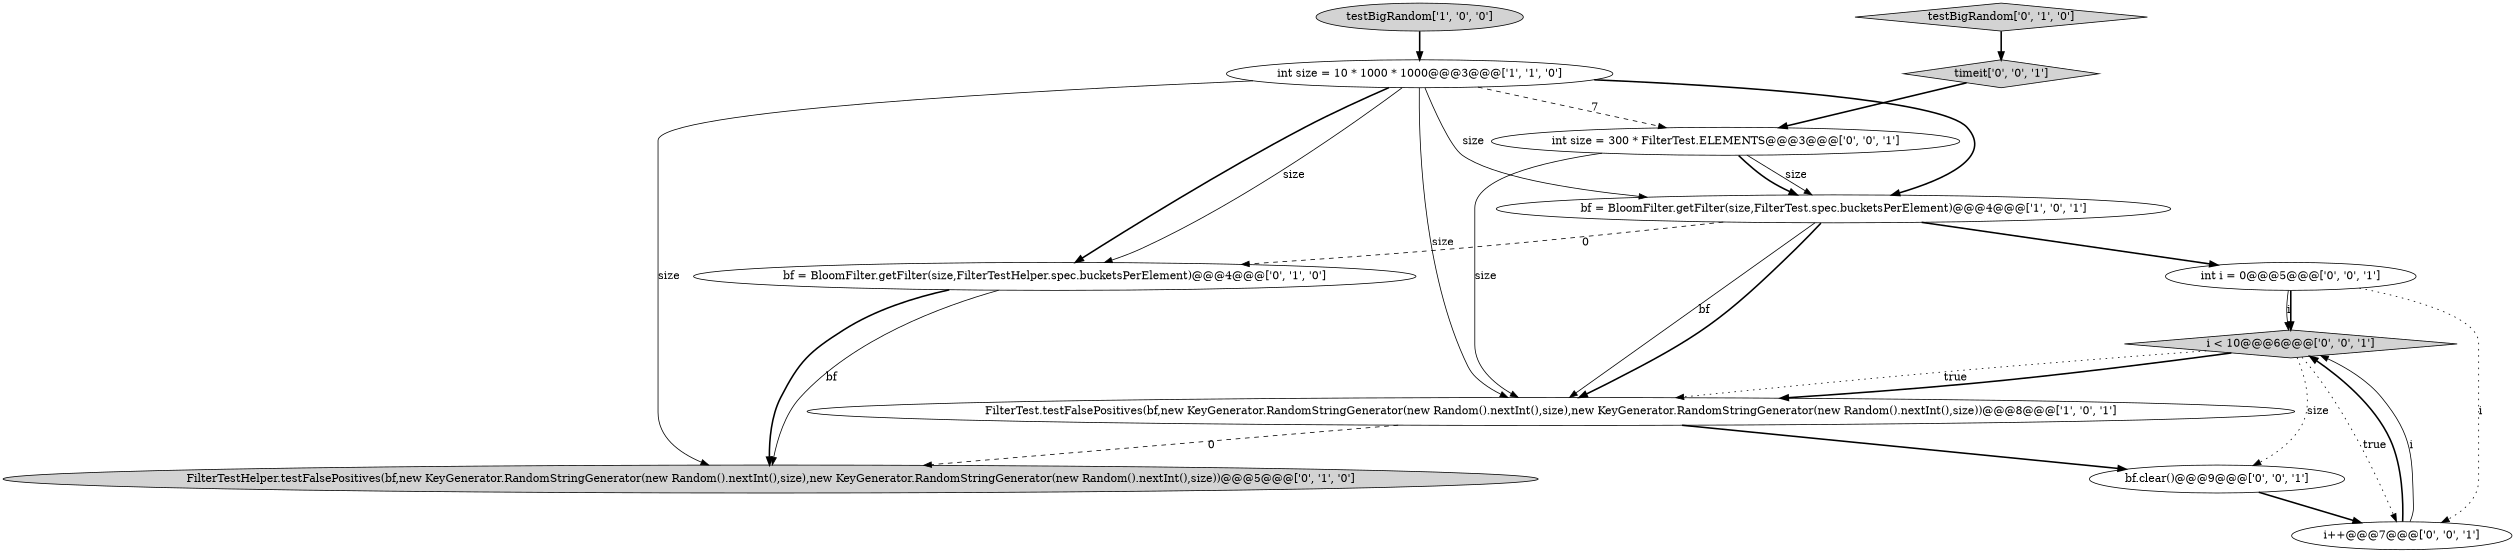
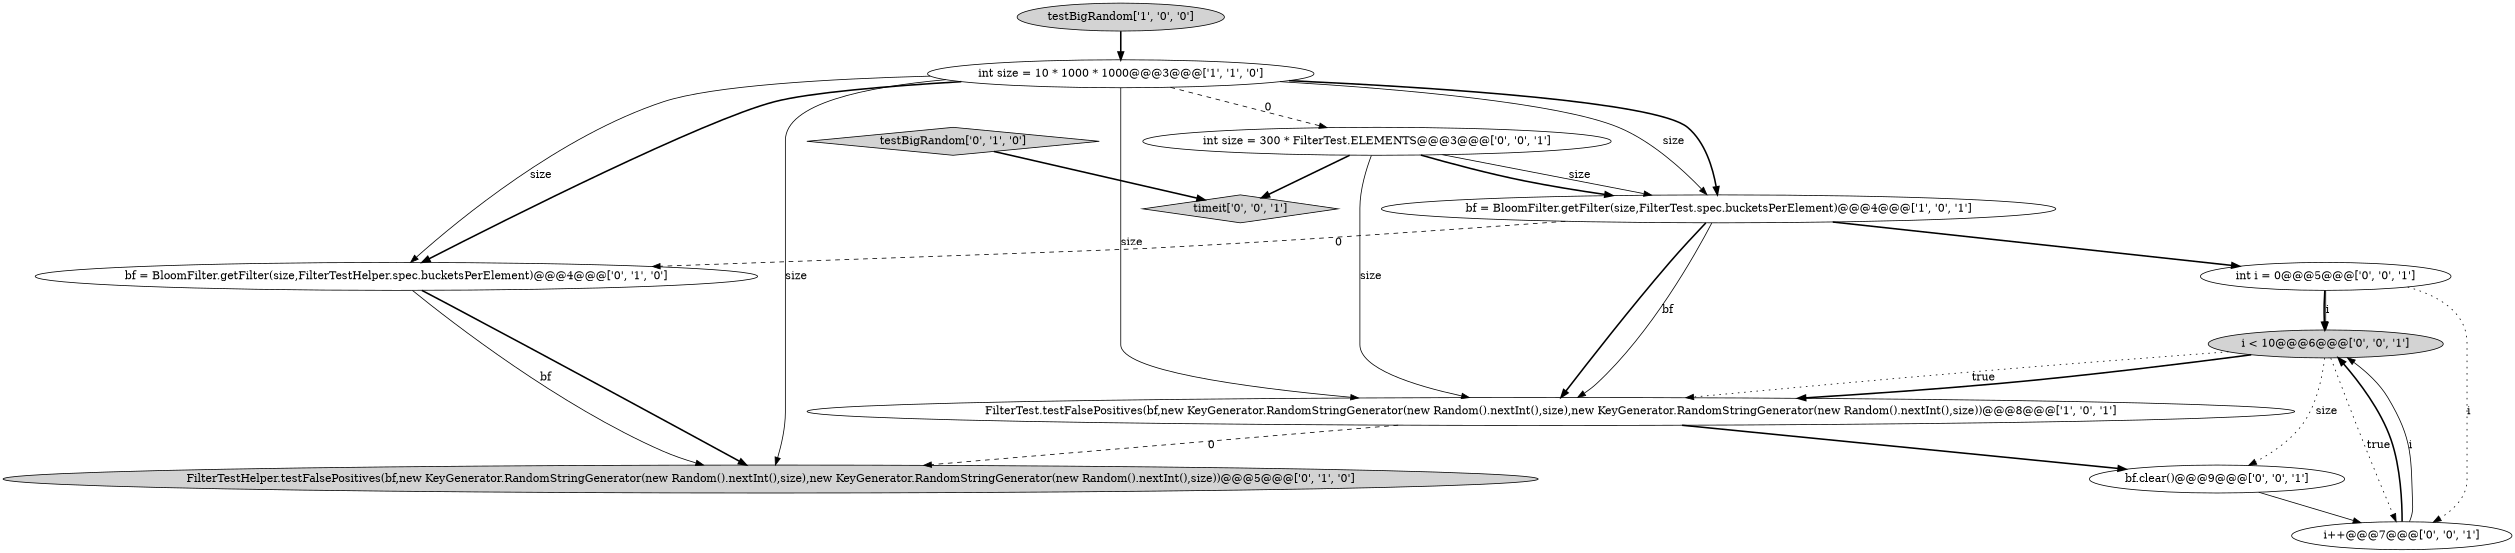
  digraph {
    node [fillcolor=white shape=ellipse style=filled]
    edge [style=bold]
-   n1 [fillcolor=lightgray label="i < 10@@@6@@@['0', '0', '1']" shape=diamond]
+   n1 [fillcolor=lightgray label="i < 10@@@6@@@['0', '0', '1']"]
    n2 [label="FilterTest.testFalsePositives(bf,new KeyGenerator.RandomStringGenerator(new Random().nextInt(),size),new KeyGenerator.RandomStringGenerator(new Random().nextInt(),size))@@@8@@@['1', '0', '1']"]
    n3 [label="i++@@@7@@@['0', '0', '1']"]
    n4 [label="bf.clear()@@@9@@@['0', '0', '1']"]
    n5 [fillcolor=lightgray label="FilterTestHelper.testFalsePositives(bf,new KeyGenerator.RandomStringGenerator(new Random().nextInt(),size),new KeyGenerator.RandomStringGenerator(new Random().nextInt(),size))@@@5@@@['0', '1', '0']"]
    n6 [label="bf = BloomFilter.getFilter(size,FilterTestHelper.spec.bucketsPerElement)@@@4@@@['0', '1', '0']"]
    n7 [label="bf = BloomFilter.getFilter(size,FilterTest.spec.bucketsPerElement)@@@4@@@['1', '0', '1']"]
    n8 [label="int i = 0@@@5@@@['0', '0', '1']"]
    n9 [fillcolor=lightgray label="timeit['0', '0', '1']" shape=diamond]
    n10 [label="int size = 300 * FilterTest.ELEMENTS@@@3@@@['0', '0', '1']"]
    n11 [fillcolor=lightgray label="testBigRandom['0', '1', '0']" shape=diamond]
    n12 [label="int size = 10 * 1000 * 1000@@@3@@@['1', '1', '0']"]
    n13 [fillcolor=lightgray label="testBigRandom['1', '0', '0']"]
    n1 -> n2
    n1 -> n2 [label=true style=dotted]
    n1 -> n3 [label=true style=dotted]
    n1 -> n4 [label=size style=dotted]
    n2 -> n4
    n2 -> n5 [label=0 style=dashed]
    n3 -> n1
    n3 -> n1 [label=i style=solid]
-   n4 -> n3
+   n4 -> n3 [style=solid]
    n6 -> n5 [label=bf style=solid]
    n6 -> n5
    n7 -> n2 [label=bf style=solid]
    n7 -> n2
    n7 -> n6 [label=0 style=dashed]
    n7 -> n8
    n8 -> n1 [label=i style=solid]
    n8 -> n1
    n8 -> n3 [label=i style=dotted]
-   n9 -> n10
+   n10 -> n9
    n10 -> n2 [label=size style=solid]
    n10 -> n7 [label=size style=solid]
    n10 -> n7
    n11 -> n9
    n12 -> n2 [label=size style=solid]
    n12 -> n5 [label=size style=solid]
    n12 -> n6 [label=size style=solid]
    n12 -> n6
    n12 -> n7 [label=size style=solid]
    n12 -> n7
-   n12 -> n10 [label=7 style=dashed]
+   n12 -> n10 [label=0 style=dashed]
    n13 -> n12
  }
